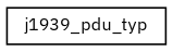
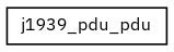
  digraph {
    rankdir=LR
    fontname="IBM Plex Sans"
-   n1 [color=black fillcolor=white fontname="IBM Plex Sans" fontsize=10 height=0.2 label=j1939_pdu_typ shape=record style=filled width=0.4]
+   n1 [color=black fillcolor=white fontname="IBM Plex Sans" fontsize=10 height=0.2 label=j1939_pdu_pdu shape=record style=filled width=0.4]
  }
